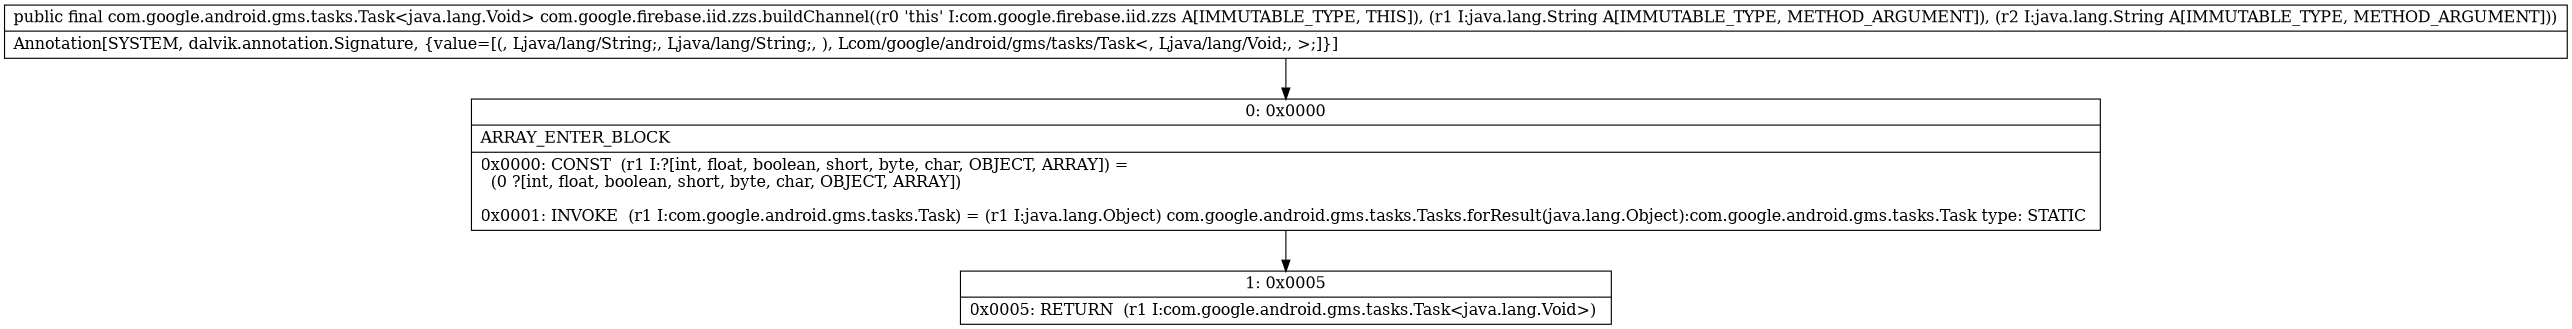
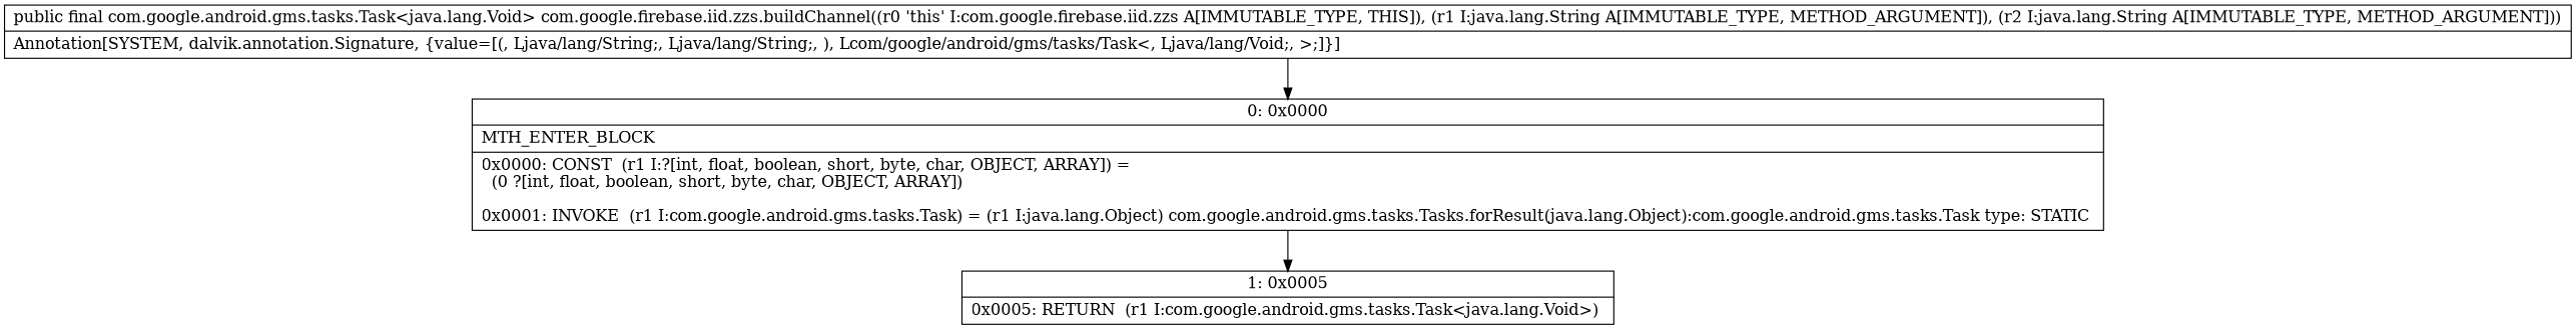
  digraph {
    node [shape=record]
-   n1 [label="{0\:\ 0x0000|ARRAY_ENTER_BLOCK\l|0x0000: CONST  (r1 I:?[int, float, boolean, short, byte, char, OBJECT, ARRAY]) = \l  (0 ?[int, float, boolean, short, byte, char, OBJECT, ARRAY])\l \l0x0001: INVOKE  (r1 I:com.google.android.gms.tasks.Task) = (r1 I:java.lang.Object) com.google.android.gms.tasks.Tasks.forResult(java.lang.Object):com.google.android.gms.tasks.Task type: STATIC \l}"]
+   n1 [label="{0\:\ 0x0000|MTH_ENTER_BLOCK\l|0x0000: CONST  (r1 I:?[int, float, boolean, short, byte, char, OBJECT, ARRAY]) = \l  (0 ?[int, float, boolean, short, byte, char, OBJECT, ARRAY])\l \l0x0001: INVOKE  (r1 I:com.google.android.gms.tasks.Task) = (r1 I:java.lang.Object) com.google.android.gms.tasks.Tasks.forResult(java.lang.Object):com.google.android.gms.tasks.Task type: STATIC \l}"]
    n2 [label="{1\:\ 0x0005|0x0005: RETURN  (r1 I:com.google.android.gms.tasks.Task\<java.lang.Void\>) \l}"]
    n3 [label="{public final com.google.android.gms.tasks.Task\<java.lang.Void\> com.google.firebase.iid.zzs.buildChannel((r0 'this' I:com.google.firebase.iid.zzs A[IMMUTABLE_TYPE, THIS]), (r1 I:java.lang.String A[IMMUTABLE_TYPE, METHOD_ARGUMENT]), (r2 I:java.lang.String A[IMMUTABLE_TYPE, METHOD_ARGUMENT]))  | Annotation[SYSTEM, dalvik.annotation.Signature, \{value=[(, Ljava\/lang\/String;, Ljava\/lang\/String;, ), Lcom\/google\/android\/gms\/tasks\/Task\<, Ljava\/lang\/Void;, \>;]\}]\l}"]
    n1 -> n2
    n3 -> n1
  }
